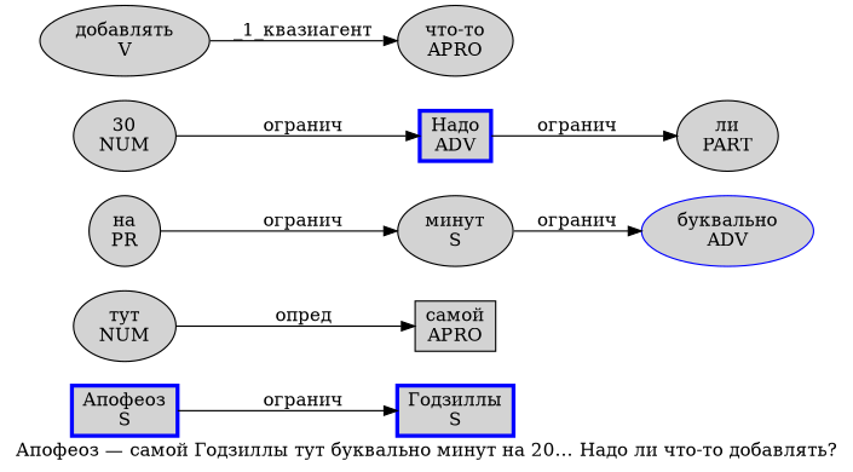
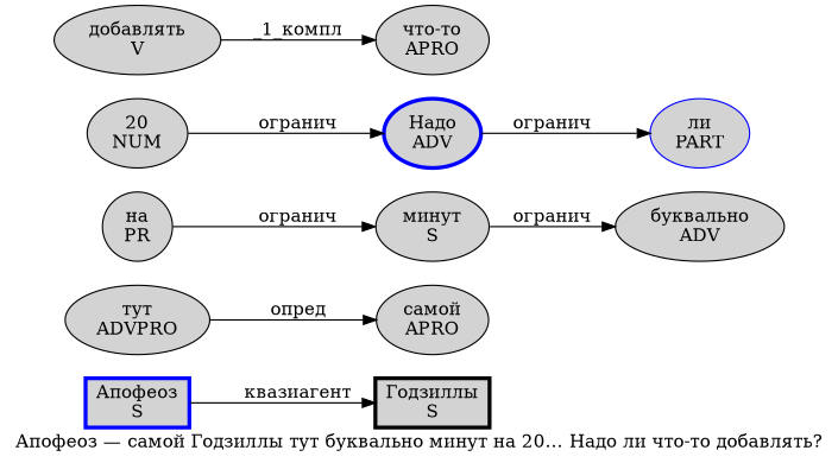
  digraph {
    label="Апофеоз — самой Годзиллы тут буквально минут на 20… Надо ли что-то добавлять?"
    rankdir=LR
    node [fillcolor=lightgray penwidth=1 shape=ellipse style=filled]
    n1 [color=blue label="Апофеоз\nS" penwidth=3 shape=box]
-   n2 [color=blue label="Годзиллы\nS" penwidth=3 shape=box]
-   n3 [label="самой\nAPRO" shape=box]
-   n4 [label="тут\nNUM"]
-   n5 [label="буквально\nADV" color=blue]
+   n2 [color=black label="Годзиллы\nS" penwidth=3 shape=box]
+   n3 [label="самой\nAPRO"]
+   n4 [label="тут\nADVPRO"]
+   n5 [label="буквально\nADV"]
    n6 [label="минут\nS"]
    n7 [label="на\nPR"]
-   n8 [label="30\nNUM"]
-   n9 [color=blue label="Надо\nADV" penwidth=3 shape=box]
-   n10 [label="ли\nPART"]
+   n8 [label="20\nNUM"]
+   n9 [color=blue label="Надо\nADV" penwidth=3]
+   n10 [label="ли\nPART" color=blue]
    n11 [label="добавлять\nV"]
    n12 [label="что-то\nAPRO"]
-   n1 -> n2 [label="огранич"]
+   n1 -> n2 [label="квазиагент"]
    n4 -> n3 [label="опред"]
    n6 -> n5 [label="огранич"]
    n7 -> n6 [label="огранич"]
    n8 -> n9 [label="огранич"]
    n9 -> n10 [label="огранич"]
-   n11 -> n12 [label="_1_квазиагент"]
+   n11 -> n12 [label="_1_компл"]
  }
